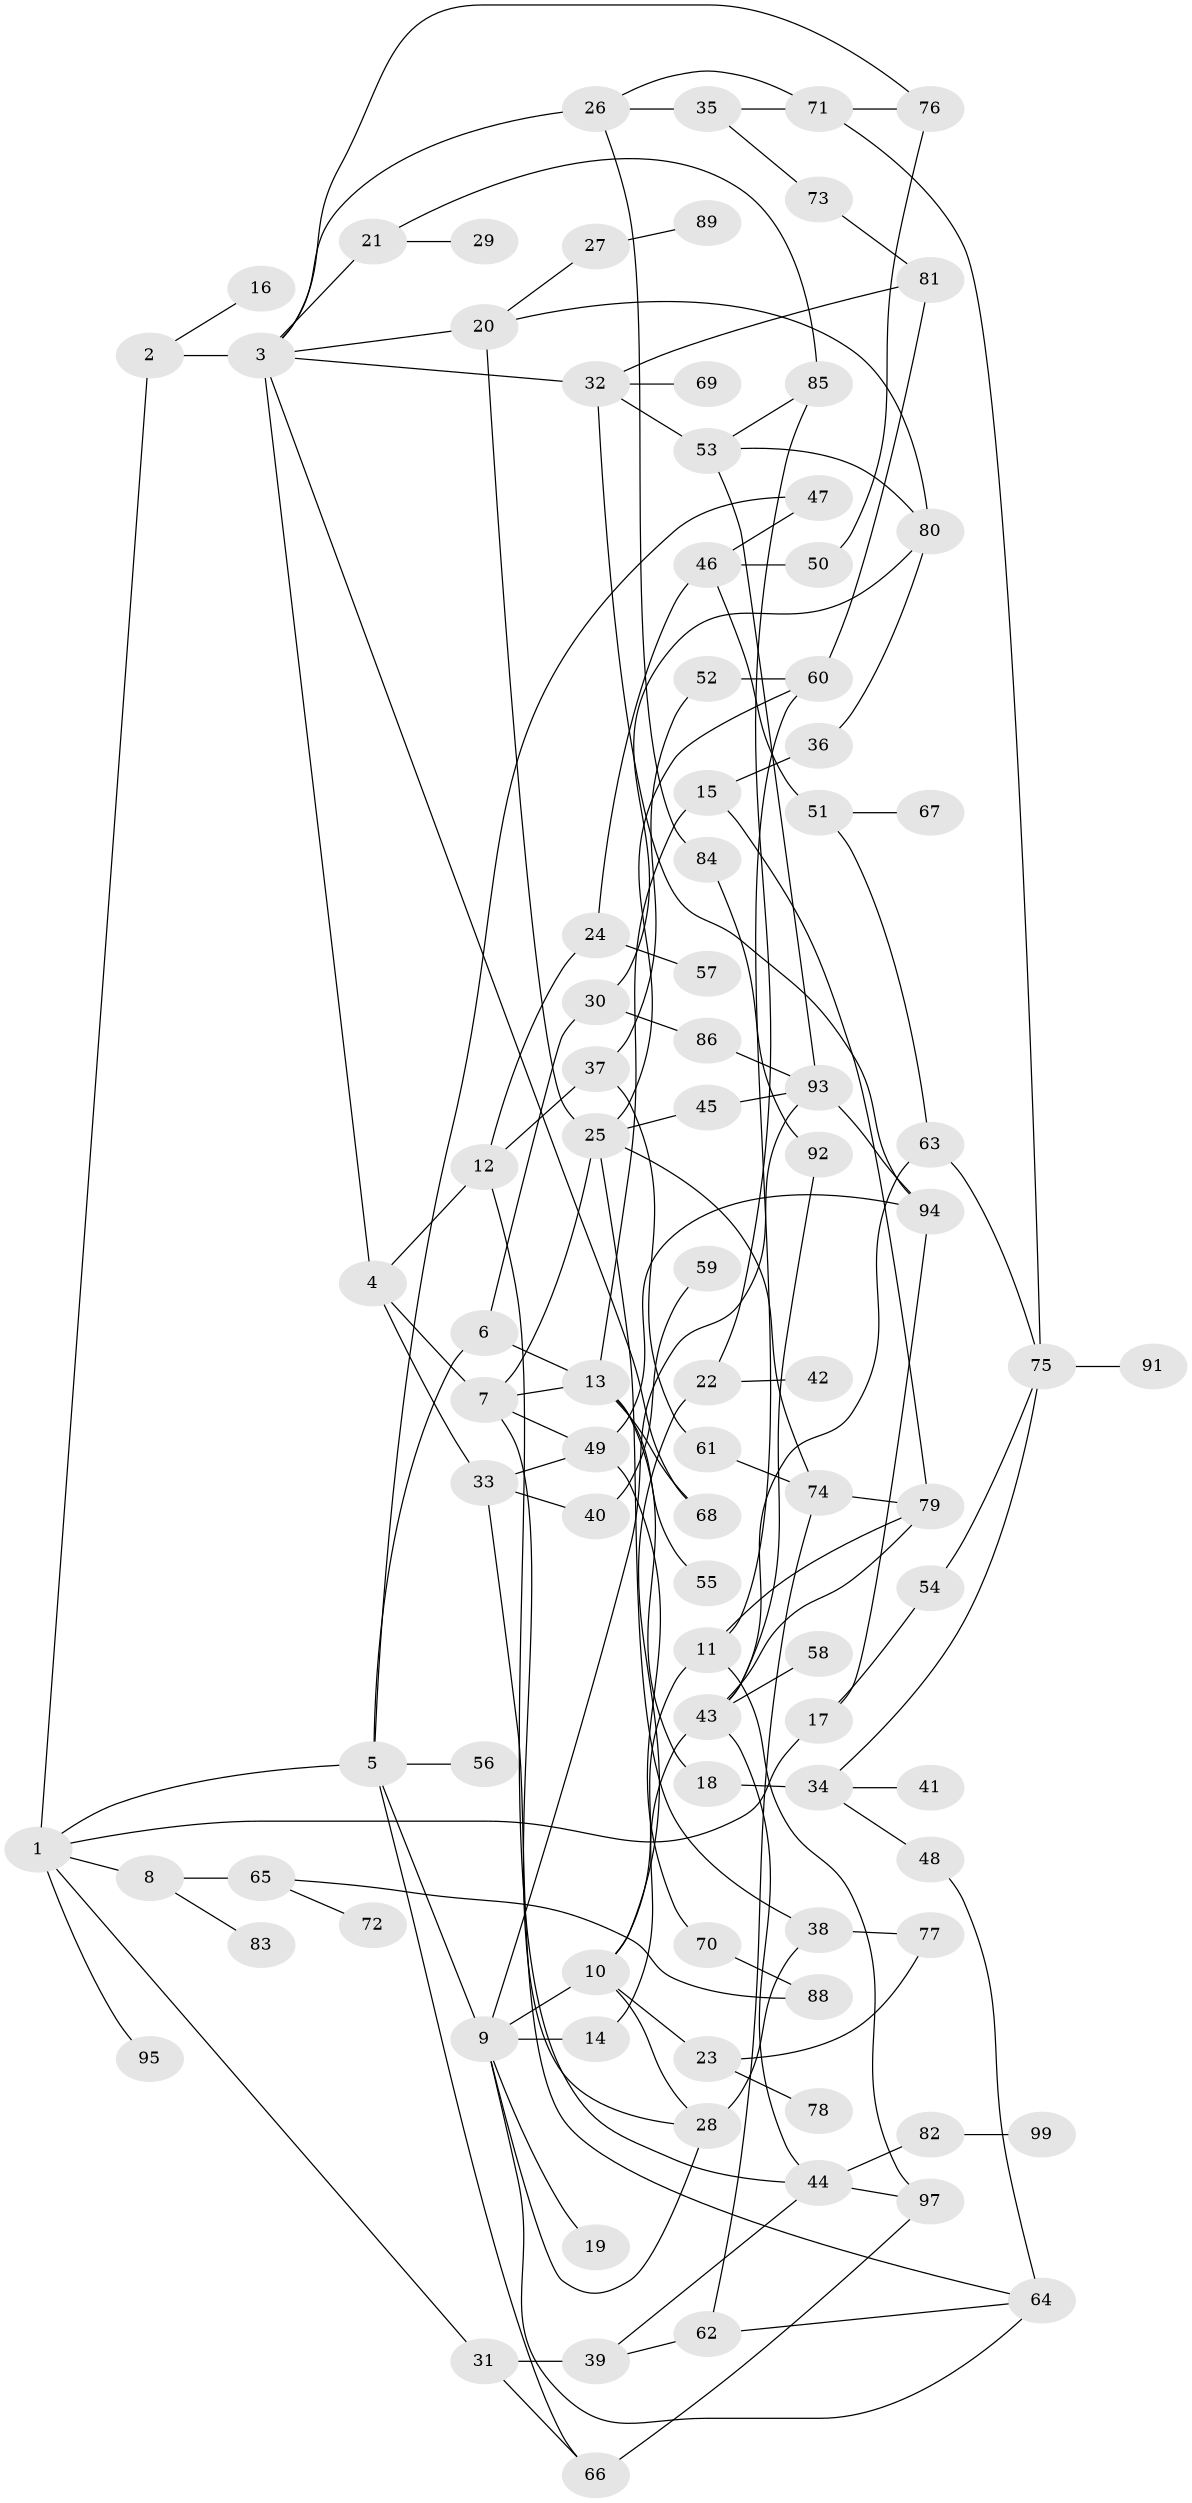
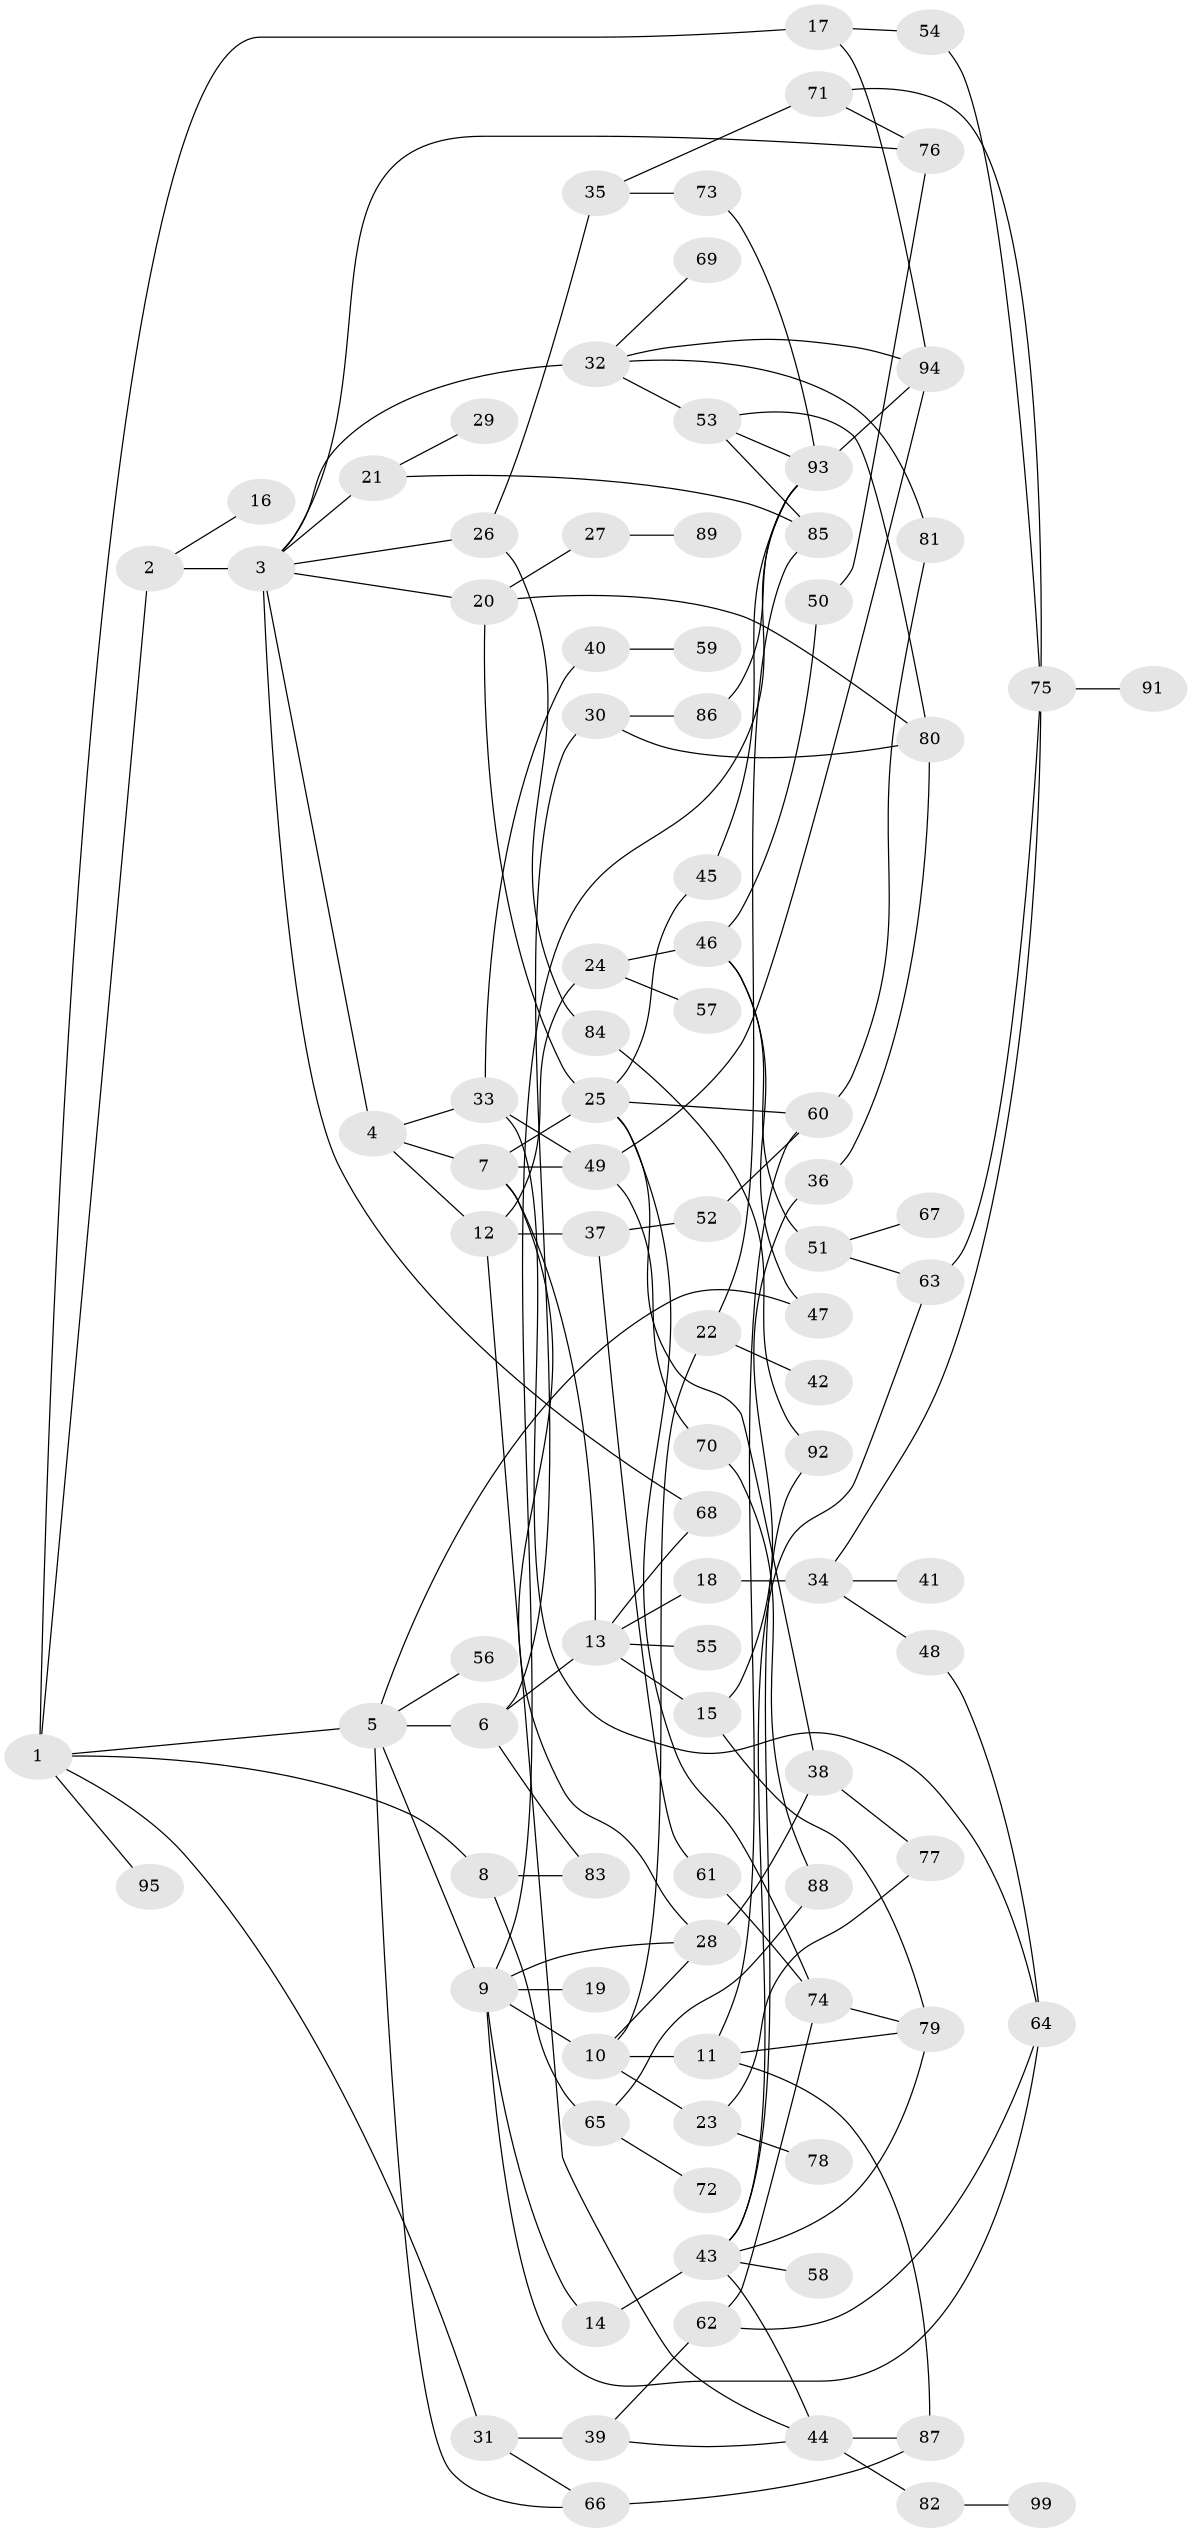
  graph {
    rankdir=LR
    node [color=gray90 style=filled]
    1
    2
    5
    8
    17
    31
    95
    3
    16
    6
    9
    47
    56
    66
    83
    65
    54
    94
    39
    4
    20
    21
    26
    32
    68
    76
    7
    12
    33
    25
    27
    80
    29
    85
    35
    71
    84
    53
    69
    81
    13
    28
    49
    24
    37
    44
    64
    40
    30
    10
    14
    19
    93
-   87 [label=97]
+   87
    15
    18
    55
    86
    60
    38
    45
    74
    70
    72
    88
    11
    22
    23
    43
    79
    42
    77
    78
    46
    57
    52
    61
    82
    36
    34
    58
    63
    92
    75
    41
    48
    89
    50
    51
    73
    62
    59
    91
    n94 [label=99]
    67
    1 -- 2
    1 -- 5
    1 -- 8
    1 -- 17
    1 -- 31
    1 -- 95
    2 -- 3
    2 -- 16
    5 -- 6
    5 -- 9
    5 -- 47
    5 -- 56
    5 -- 66
    8 -- 83
    8 -- 65
    17 -- 54
    17 -- 94
    31 -- 66
    31 -- 39
    3 -- 4
    3 -- 20
    3 -- 21
    3 -- 26
    3 -- 32
    3 -- 68
    3 -- 76
+   6 -- 83
    6 -- 13
    6 -- 30
    9 -- 28
    9 -- 64
    9 -- 10
    9 -- 14
    9 -- 19
    9 -- 93
    66 -- 87
    65 -- 72
    65 -- 88
    54 -- 75
    39 -- 44
    39 -- 62
    4 -- 7
    4 -- 12
    4 -- 33
    20 -- 25
    20 -- 27
    20 -- 80
    21 -- 29
    21 -- 85
    26 -- 35
-   26 -- 71
    26 -- 84
    32 -- 94
    32 -- 53
    32 -- 69
    32 -- 81
    7 -- 25
    7 -- 13
    7 -- 28
    7 -- 49
    12 -- 24
    12 -- 37
    12 -- 44
    33 -- 49
    33 -- 64
    33 -- 40
    25 -- 60
    25 -- 38
    25 -- 45
    25 -- 74
    27 -- 89
    35 -- 71
    35 -- 73
    71 -- 76
    71 -- 75
    84 -- 92
    53 -- 80
    53 -- 85
    53 -- 93
    13 -- 68
    13 -- 15
    13 -- 18
    13 -- 55
    28 -- 38
    49 -- 94
    49 -- 70
    24 -- 46
    24 -- 57
    37 -- 52
    37 -- 61
    44 -- 87
    44 -- 82
    40 -- 59
    30 -- 80
    30 -- 86
    10 -- 28
    10 -- 11
    10 -- 22
    10 -- 23
    14 -- 43
    93 -- 94
    15 -- 79
    15 -- 36
    18 -- 34
    86 -- 93
    60 -- 81
    38 -- 77
    45 -- 93
    74 -- 79
    70 -- 88
    11 -- 87
    11 -- 60
    11 -- 79
    22 -- 85
    22 -- 42
    23 -- 77
    23 -- 78
    43 -- 44
    43 -- 79
    43 -- 58
    43 -- 63
    43 -- 92
    46 -- 47
    46 -- 50
    46 -- 51
    52 -- 60
    61 -- 74
    82 -- n94
    36 -- 80
    34 -- 75
    34 -- 41
    34 -- 48
    63 -- 75
    75 -- 91
    48 -- 64
    50 -- 76
    51 -- 63
    51 -- 67
-   73 -- 81
+   73 -- 93
    62 -- 64
    62 -- 74
  }
